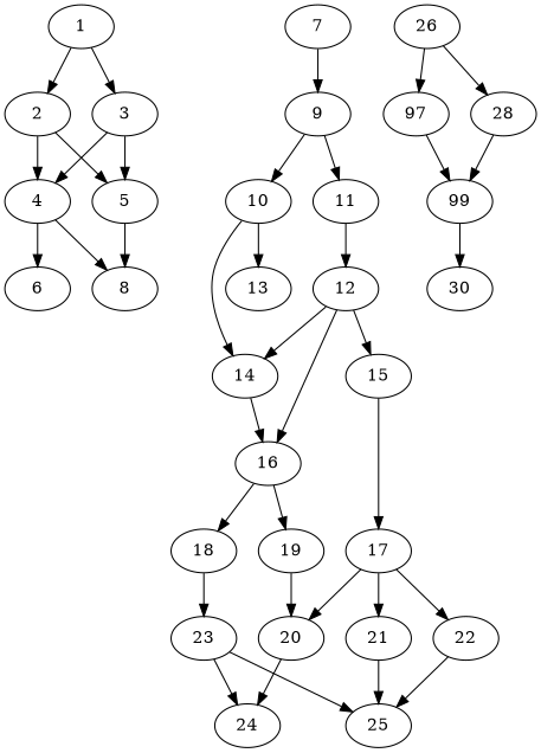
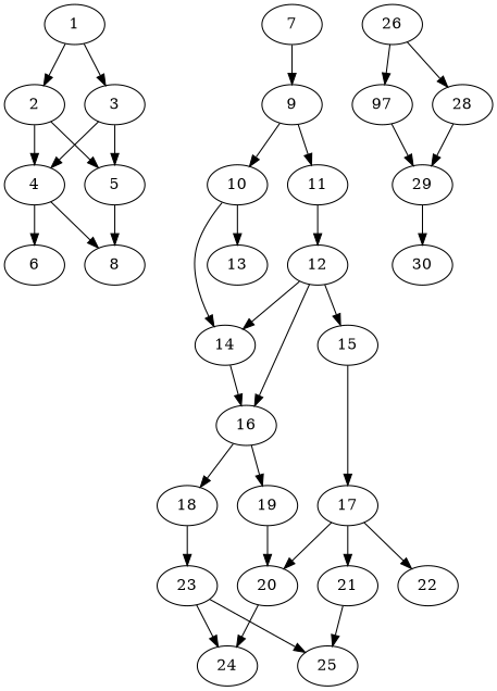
  digraph {
    node [alpha=0.05]
    1 [expect_size=34904064]
    2 [alpha=0.16 expect_size=20862976]
    3 [alpha=0.17 expect_size=47267840]
    4 [alpha=0.06 expect_size=22388736]
    5 [alpha=0.16 expect_size=33011712]
    6 [alpha=0.04 expect_size=18330624]
    8 [alpha=0.11 expect_size=51760128]
    7 [expect_size=31777792]
    9 [alpha=0.19 expect_size=43561984]
    10 [alpha=0.00 expect_size=44672000]
    11 [alpha=0.13 expect_size=43707392]
    13 [alpha=0.19 expect_size=46056448]
    14 [alpha=0.09 expect_size=38025216]
    12 [alpha=0.10 expect_size=8143872]
    16 [alpha=0.08 expect_size=41635840]
    15 [alpha=0.07 expect_size=51706880]
    18 [alpha=0.16 expect_size=15113216]
    19 [alpha=0.06 expect_size=41117696]
    17 [alpha=0.04 expect_size=50606080]
    20 [alpha=0.02 expect_size=38420480]
    21 [alpha=0.10 expect_size=39037952]
    22 [alpha=0.04 expect_size=23479296]
    23 [alpha=0.17 expect_size=46327808]
    24 [alpha=0.17 expect_size=43956224]
    25 [alpha=0.08 expect_size=17885184]
    26 [expect_size=34318336]
    n27 [alpha=0.13 expect_size=5671936 label=97]
    28 [alpha=0.01 expect_size=14709760]
-   29 [alpha=0.06 expect_size=6366208 label=99]
+   29 [alpha=0.06 expect_size=6366208]
    30 [alpha=0.07 expect_size=21518336]
    1 -> 2
    1 -> 3
    2 -> 4
    2 -> 5
    3 -> 4
    3 -> 5
    4 -> 6
    4 -> 8
    5 -> 8
    7 -> 9
    9 -> 10
    9 -> 11
    10 -> 13
    10 -> 14
    11 -> 12
    14 -> 16
    12 -> 14
    12 -> 16
    12 -> 15
    16 -> 18
    16 -> 19
    15 -> 17
    18 -> 23
    19 -> 20
    17 -> 20
    17 -> 21
    17 -> 22
    20 -> 24
    21 -> 25
-   22 -> 25
    23 -> 24
    23 -> 25
    26 -> n27
    26 -> 28
    n27 -> 29
    28 -> 29
    29 -> 30
  }
